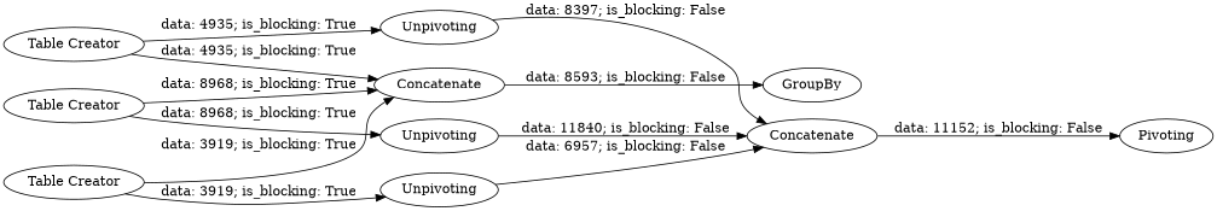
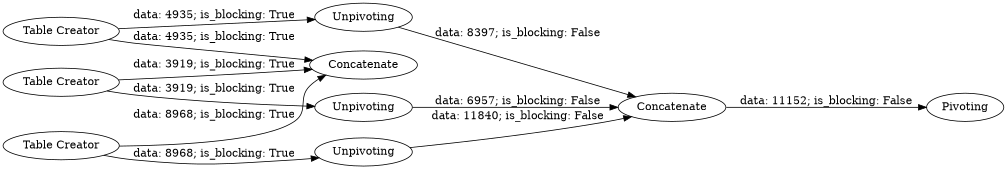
  digraph {
    rankdir=LR
    n1 [label=Concatenate]
    n2 [label=Pivoting]
    n3 [label="Table Creator"]
    n4 [label=Concatenate]
    n5 [label=Unpivoting]
    n6 [label=Unpivoting]
-   n7 [label=GroupBy]
    n8 [label=Unpivoting]
    n9 [label="Table Creator"]
    n10 [label="Table Creator"]
    n1 -> n2 [label="data: 11152; is_blocking: False"]
    n3 -> n4 [label="data: 4935; is_blocking: True"]
    n3 -> n5 [label="data: 4935; is_blocking: True"]
-   n4 -> n7 [label="data: 8593; is_blocking: False"]
    n5 -> n1 [label="data: 8397; is_blocking: False"]
    n6 -> n1 [label="data: 6957; is_blocking: False"]
    n8 -> n1 [label="data: 11840; is_blocking: False"]
    n9 -> n4 [label="data: 8968; is_blocking: True"]
    n9 -> n8 [label="data: 8968; is_blocking: True"]
    n10 -> n4 [label="data: 3919; is_blocking: True"]
    n10 -> n6 [label="data: 3919; is_blocking: True"]
  }
